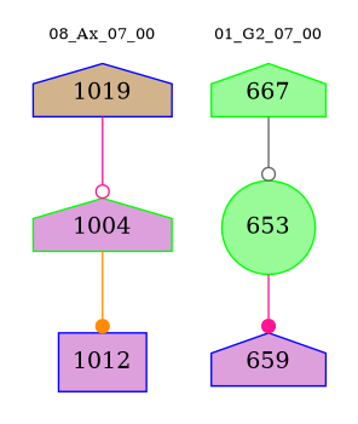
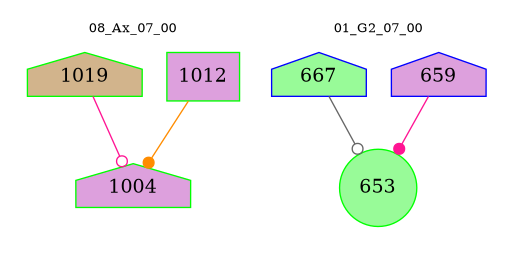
  digraph {
    node [color=blue fillcolor=plum shape=house style=filled]
    edge [arrowhead=dot color=deeppink]
-   n1 [label=1012 shape=box]
+   n1 [color=green label=1012 shape=box]
    n2 [color=green label=1004]
-   n3 [fillcolor=tan label=1019]
+   n3 [color=green fillcolor=tan label=1019]
    n4 [label=659]
    n5 [color=green fillcolor=palegreen label=653 shape=circle]
-   n6 [color=green fillcolor=palegreen label=667]
+   n6 [fillcolor=palegreen label=667]
    subgraph cluster_1 {
      color=white
      fontsize=10
      label="08_Ax_07_00"
      n1
      n2
      n3
    }
    subgraph cluster_2 {
      color=white
      fontsize=10
      label="01_G2_07_00"
      n4
      n5
      n6
    }
-   n2 -> n1 [color=darkorange]
+   n1 -> n2 [color=darkorange]
    n3 -> n2 [arrowhead=odot]
-   n5 -> n4
+   n4 -> n5
    n6 -> n5 [arrowhead=odot color=gray40]
  }
